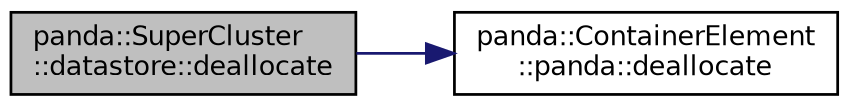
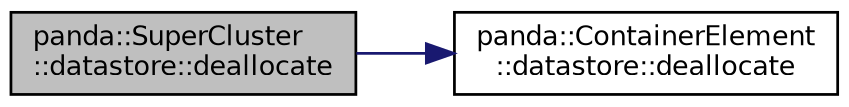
  digraph {
    rankdir=LR
    node [color=black fontname=Helvetica fontsize=10 shape=record style=filled]
    n1 [fillcolor=grey75 fontcolor=black height=0.2 label="panda::SuperCluster\l::datastore::deallocate" width=0.4]
-   n2 [fillcolor=white height=0.2 label="panda::ContainerElement\l::panda::deallocate" width=0.4]
+   n2 [fillcolor=white height=0.2 label="panda::ContainerElement\l::datastore::deallocate" width=0.4]
    n1 -> n2 [color=midnightblue fontname=Helvetica fontsize=10 labelfontname=Helvetica labelfontsize=10 style=solid]
  }
